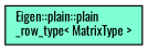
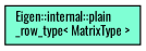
  digraph {
    rankdir=LR
    fontname=Oswald
-   n1 [color=black fillcolor=aquamarine fontname=Oswald fontsize=10 height=0.2 label="Eigen::plain::plain\l_row_type\< MatrixType \>" shape=record style=filled width=0.4]
+   n1 [color=black fillcolor=aquamarine fontname=Oswald fontsize=10 height=0.2 label="Eigen::internal::plain\l_row_type\< MatrixType \>" shape=record style=filled width=0.4]
  }
